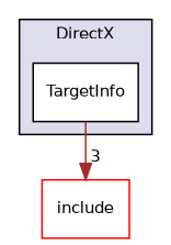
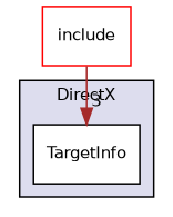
  digraph {
    compound=true
    node [fillcolor=white fontname=Helvetica fontsize=10 shape=box style=filled]
    n1 [label=TargetInfo pencolor=black]
    n2 [color=red label=include]
    subgraph cluster_1 {
      bgcolor="#ddddee"
      fontname=Helvetica
      fontsize=10
      label=DirectX
      pencolor=black
      n1
    }
-   n1 -> n2 [headlabel=3 labeldistance=1.5 labelfontname=Helvetica labelfontsize=10 color=brown]
+   n2 -> n1 [headlabel=3 labeldistance=1.5 labelfontname=Helvetica labelfontsize=10 color=brown]
  }
